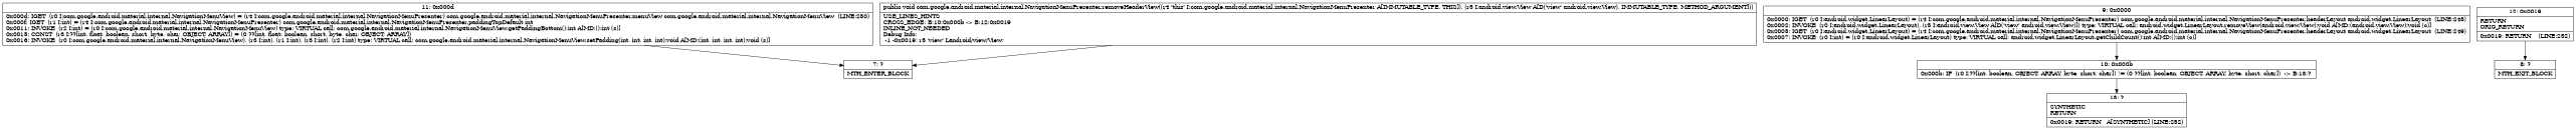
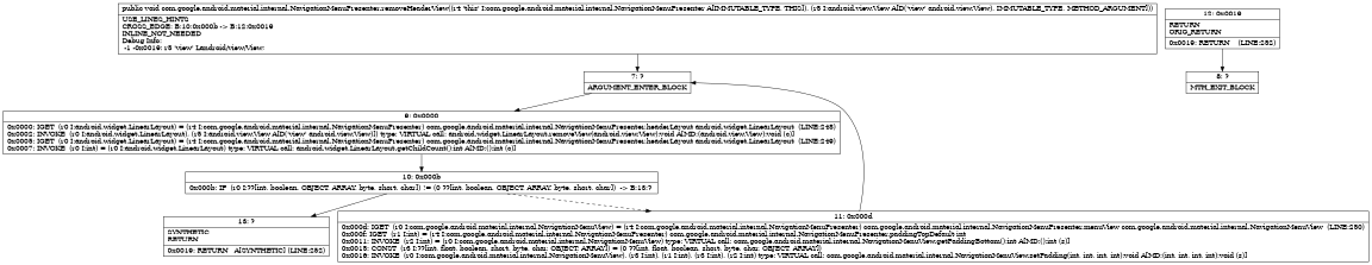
  digraph {
    node [shape=record]
-   n1 [label="{7\:\ ?|MTH_ENTER_BLOCK\l}"]
+   n1 [label="{7\:\ ?|ARGUMENT_ENTER_BLOCK\l}"]
    n2 [label="{9\:\ 0x0000|0x0000: IGET  (r0 I:android.widget.LinearLayout) = (r4 I:com.google.android.material.internal.NavigationMenuPresenter) com.google.android.material.internal.NavigationMenuPresenter.headerLayout android.widget.LinearLayout  (LINE:248)\l0x0002: INVOKE  (r0 I:android.widget.LinearLayout), (r5 I:android.view.View A[D('view' android.view.View)]) type: VIRTUAL call: android.widget.LinearLayout.removeView(android.view.View):void A[MD:(android.view.View):void (c)]\l0x0005: IGET  (r0 I:android.widget.LinearLayout) = (r4 I:com.google.android.material.internal.NavigationMenuPresenter) com.google.android.material.internal.NavigationMenuPresenter.headerLayout android.widget.LinearLayout  (LINE:249)\l0x0007: INVOKE  (r0 I:int) = (r0 I:android.widget.LinearLayout) type: VIRTUAL call: android.widget.LinearLayout.getChildCount():int A[MD:():int (c)]\l}"]
    n3 [label="{10\:\ 0x000b|0x000b: IF  (r0 I:??[int, boolean, OBJECT, ARRAY, byte, short, char]) != (0 ??[int, boolean, OBJECT, ARRAY, byte, short, char])  \-\> B:13:? \l}"]
    n4 [label="{11\:\ 0x000d|0x000d: IGET  (r0 I:com.google.android.material.internal.NavigationMenuView) = (r4 I:com.google.android.material.internal.NavigationMenuPresenter) com.google.android.material.internal.NavigationMenuPresenter.menuView com.google.android.material.internal.NavigationMenuView  (LINE:250)\l0x000f: IGET  (r1 I:int) = (r4 I:com.google.android.material.internal.NavigationMenuPresenter) com.google.android.material.internal.NavigationMenuPresenter.paddingTopDefault int \l0x0011: INVOKE  (r2 I:int) = (r0 I:com.google.android.material.internal.NavigationMenuView) type: VIRTUAL call: com.google.android.material.internal.NavigationMenuView.getPaddingBottom():int A[MD:():int (s)]\l0x0015: CONST  (r3 I:??[int, float, boolean, short, byte, char, OBJECT, ARRAY]) = (0 ??[int, float, boolean, short, byte, char, OBJECT, ARRAY]) \l0x0016: INVOKE  (r0 I:com.google.android.material.internal.NavigationMenuView), (r3 I:int), (r1 I:int), (r3 I:int), (r2 I:int) type: VIRTUAL call: com.google.android.material.internal.NavigationMenuView.setPadding(int, int, int, int):void A[MD:(int, int, int, int):void (s)]\l}"]
    n5 [label="{13\:\ ?|SYNTHETIC\lRETURN\l|0x0019: RETURN   A[SYNTHETIC] (LINE:252)\l}"]
    n6 [label="{12\:\ 0x0019|RETURN\lORIG_RETURN\l|0x0019: RETURN    (LINE:252)\l}"]
    n7 [label="{8\:\ ?|MTH_EXIT_BLOCK\l}"]
    n8 [label="{public void com.google.android.material.internal.NavigationMenuPresenter.removeHeaderView((r4 'this' I:com.google.android.material.internal.NavigationMenuPresenter A[IMMUTABLE_TYPE, THIS]), (r5 I:android.view.View A[D('view' android.view.View), IMMUTABLE_TYPE, METHOD_ARGUMENT]))  | USE_LINES_HINTS\lCROSS_EDGE: B:10:0x000b \-\> B:12:0x0019\lINLINE_NOT_NEEDED\lDebug Info:\l  \-1 \-0x0019: r5 'view' Landroid\/view\/View;\l}"]
+   n1 -> n2
    n2 -> n3
+   n3 -> n4 [style=dashed]
    n3 -> n5
    n4 -> n1
    n6 -> n7
    n8 -> n1
  }
